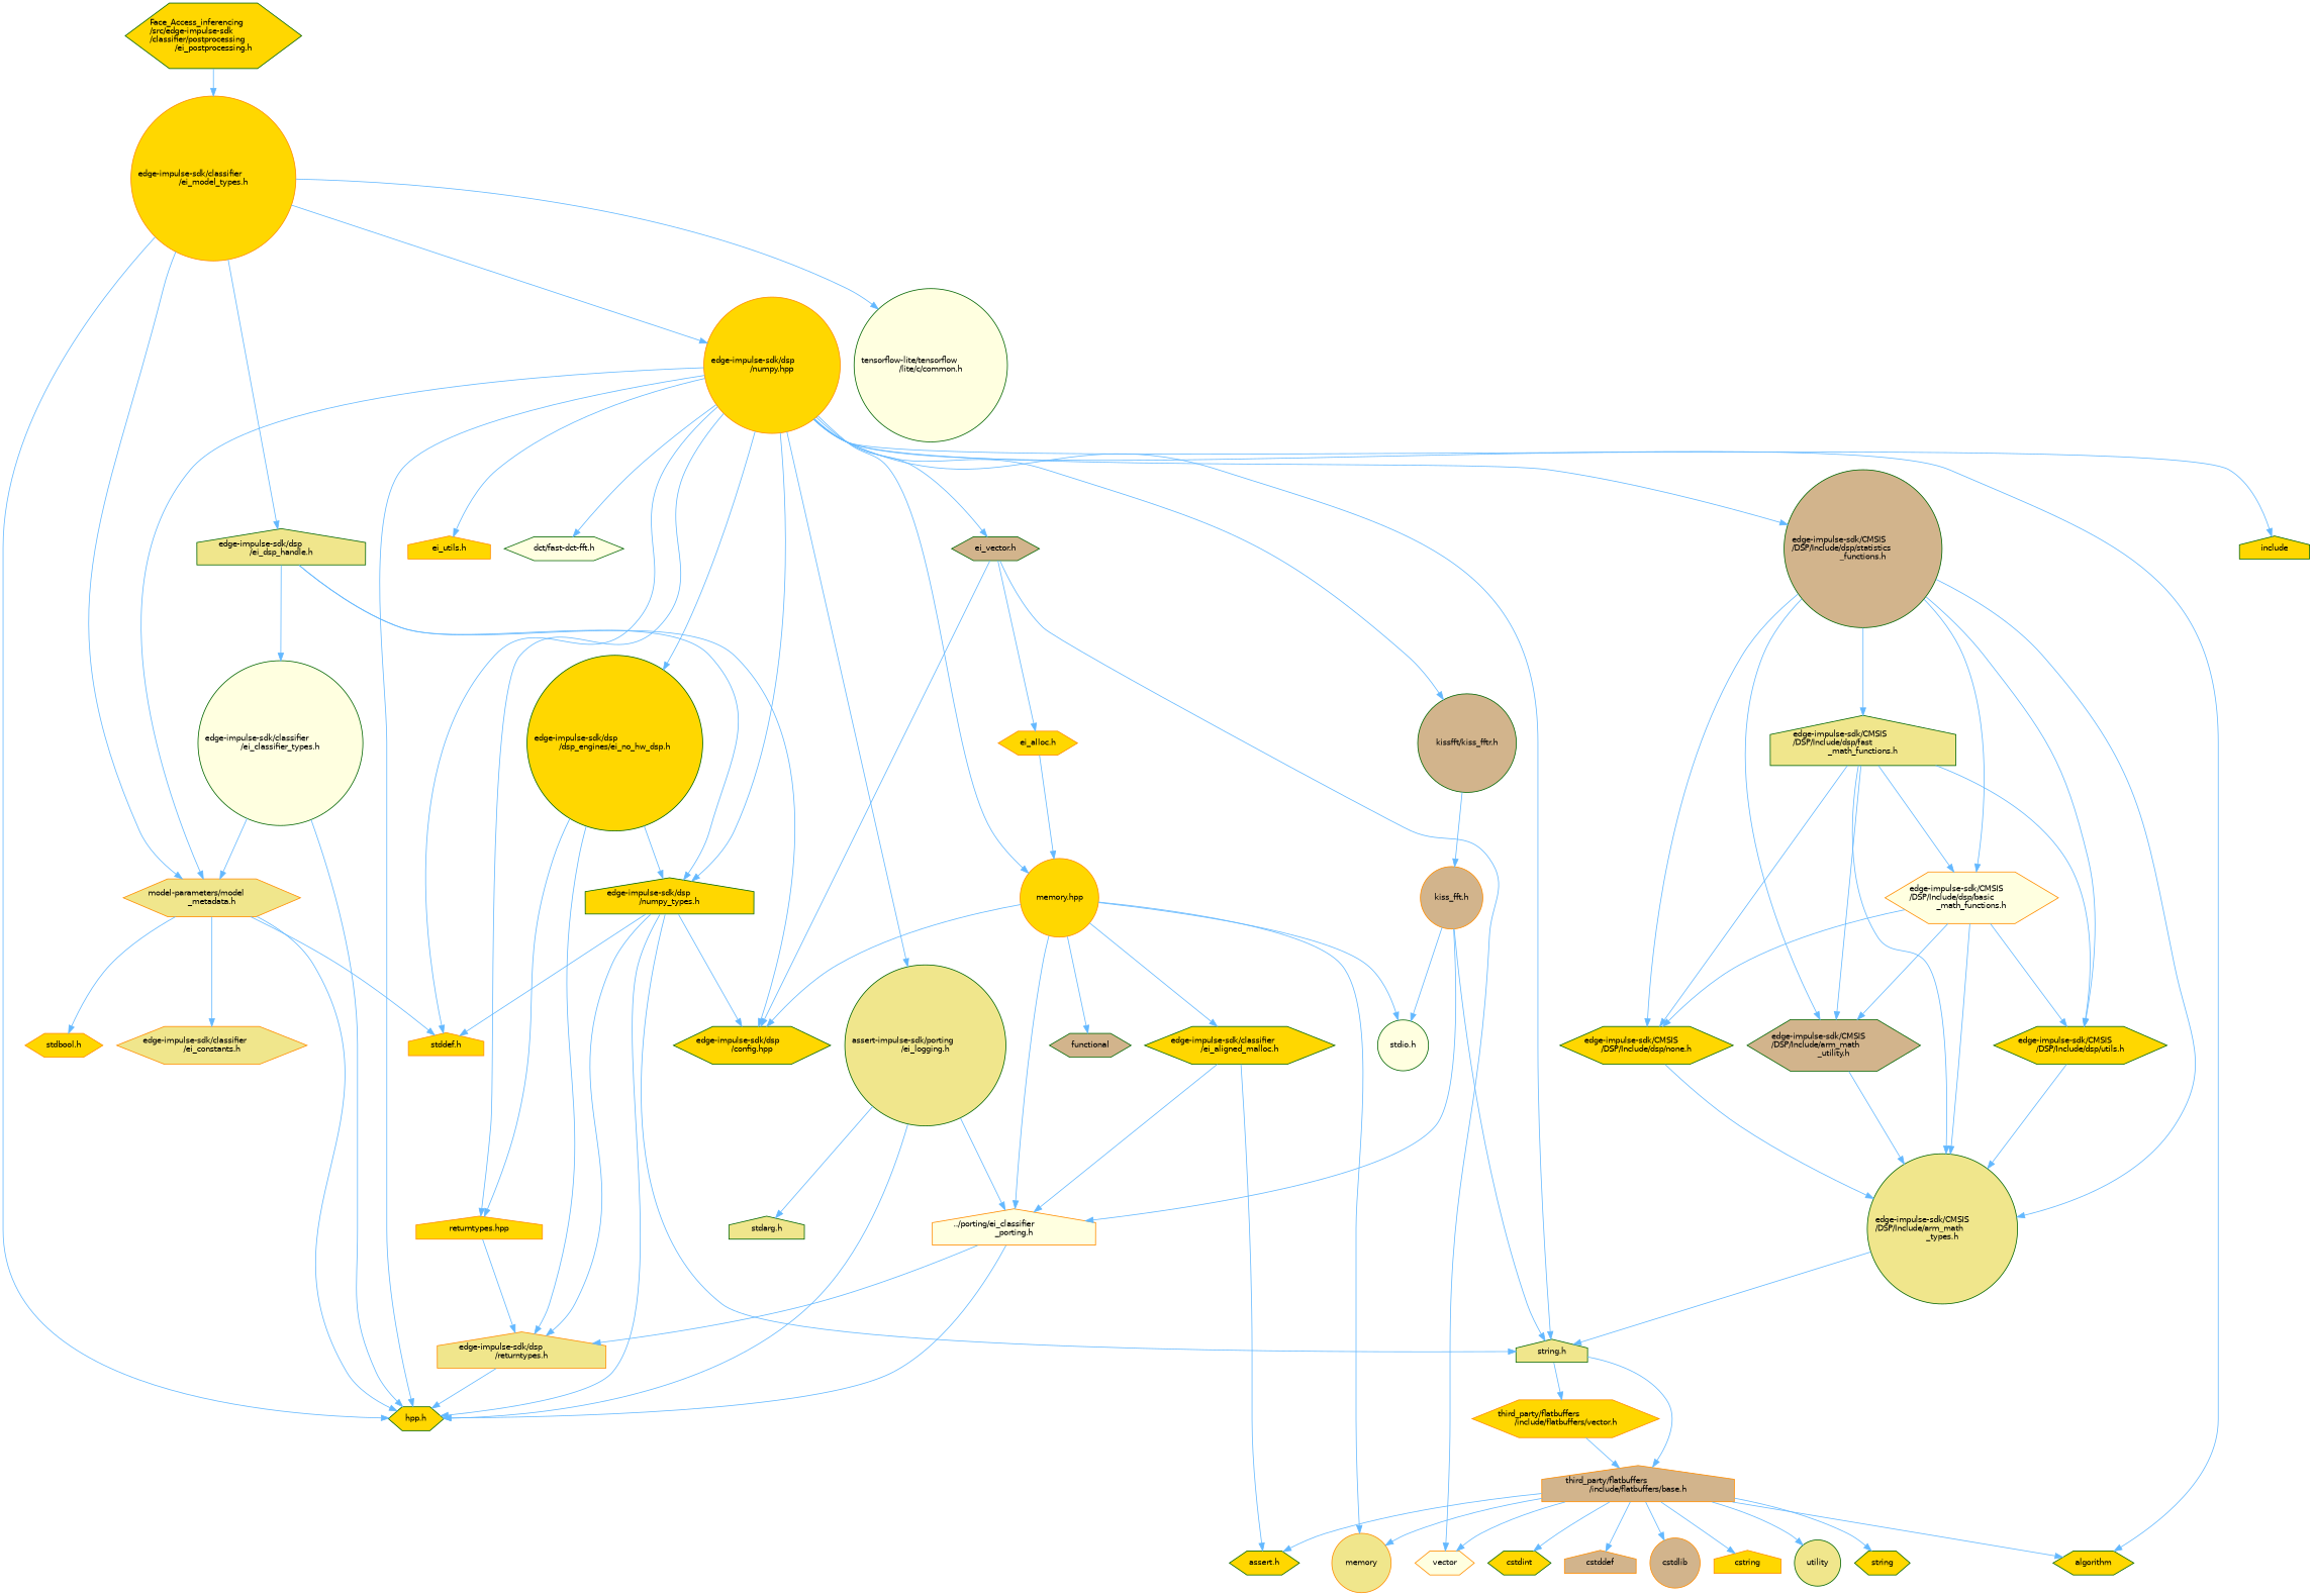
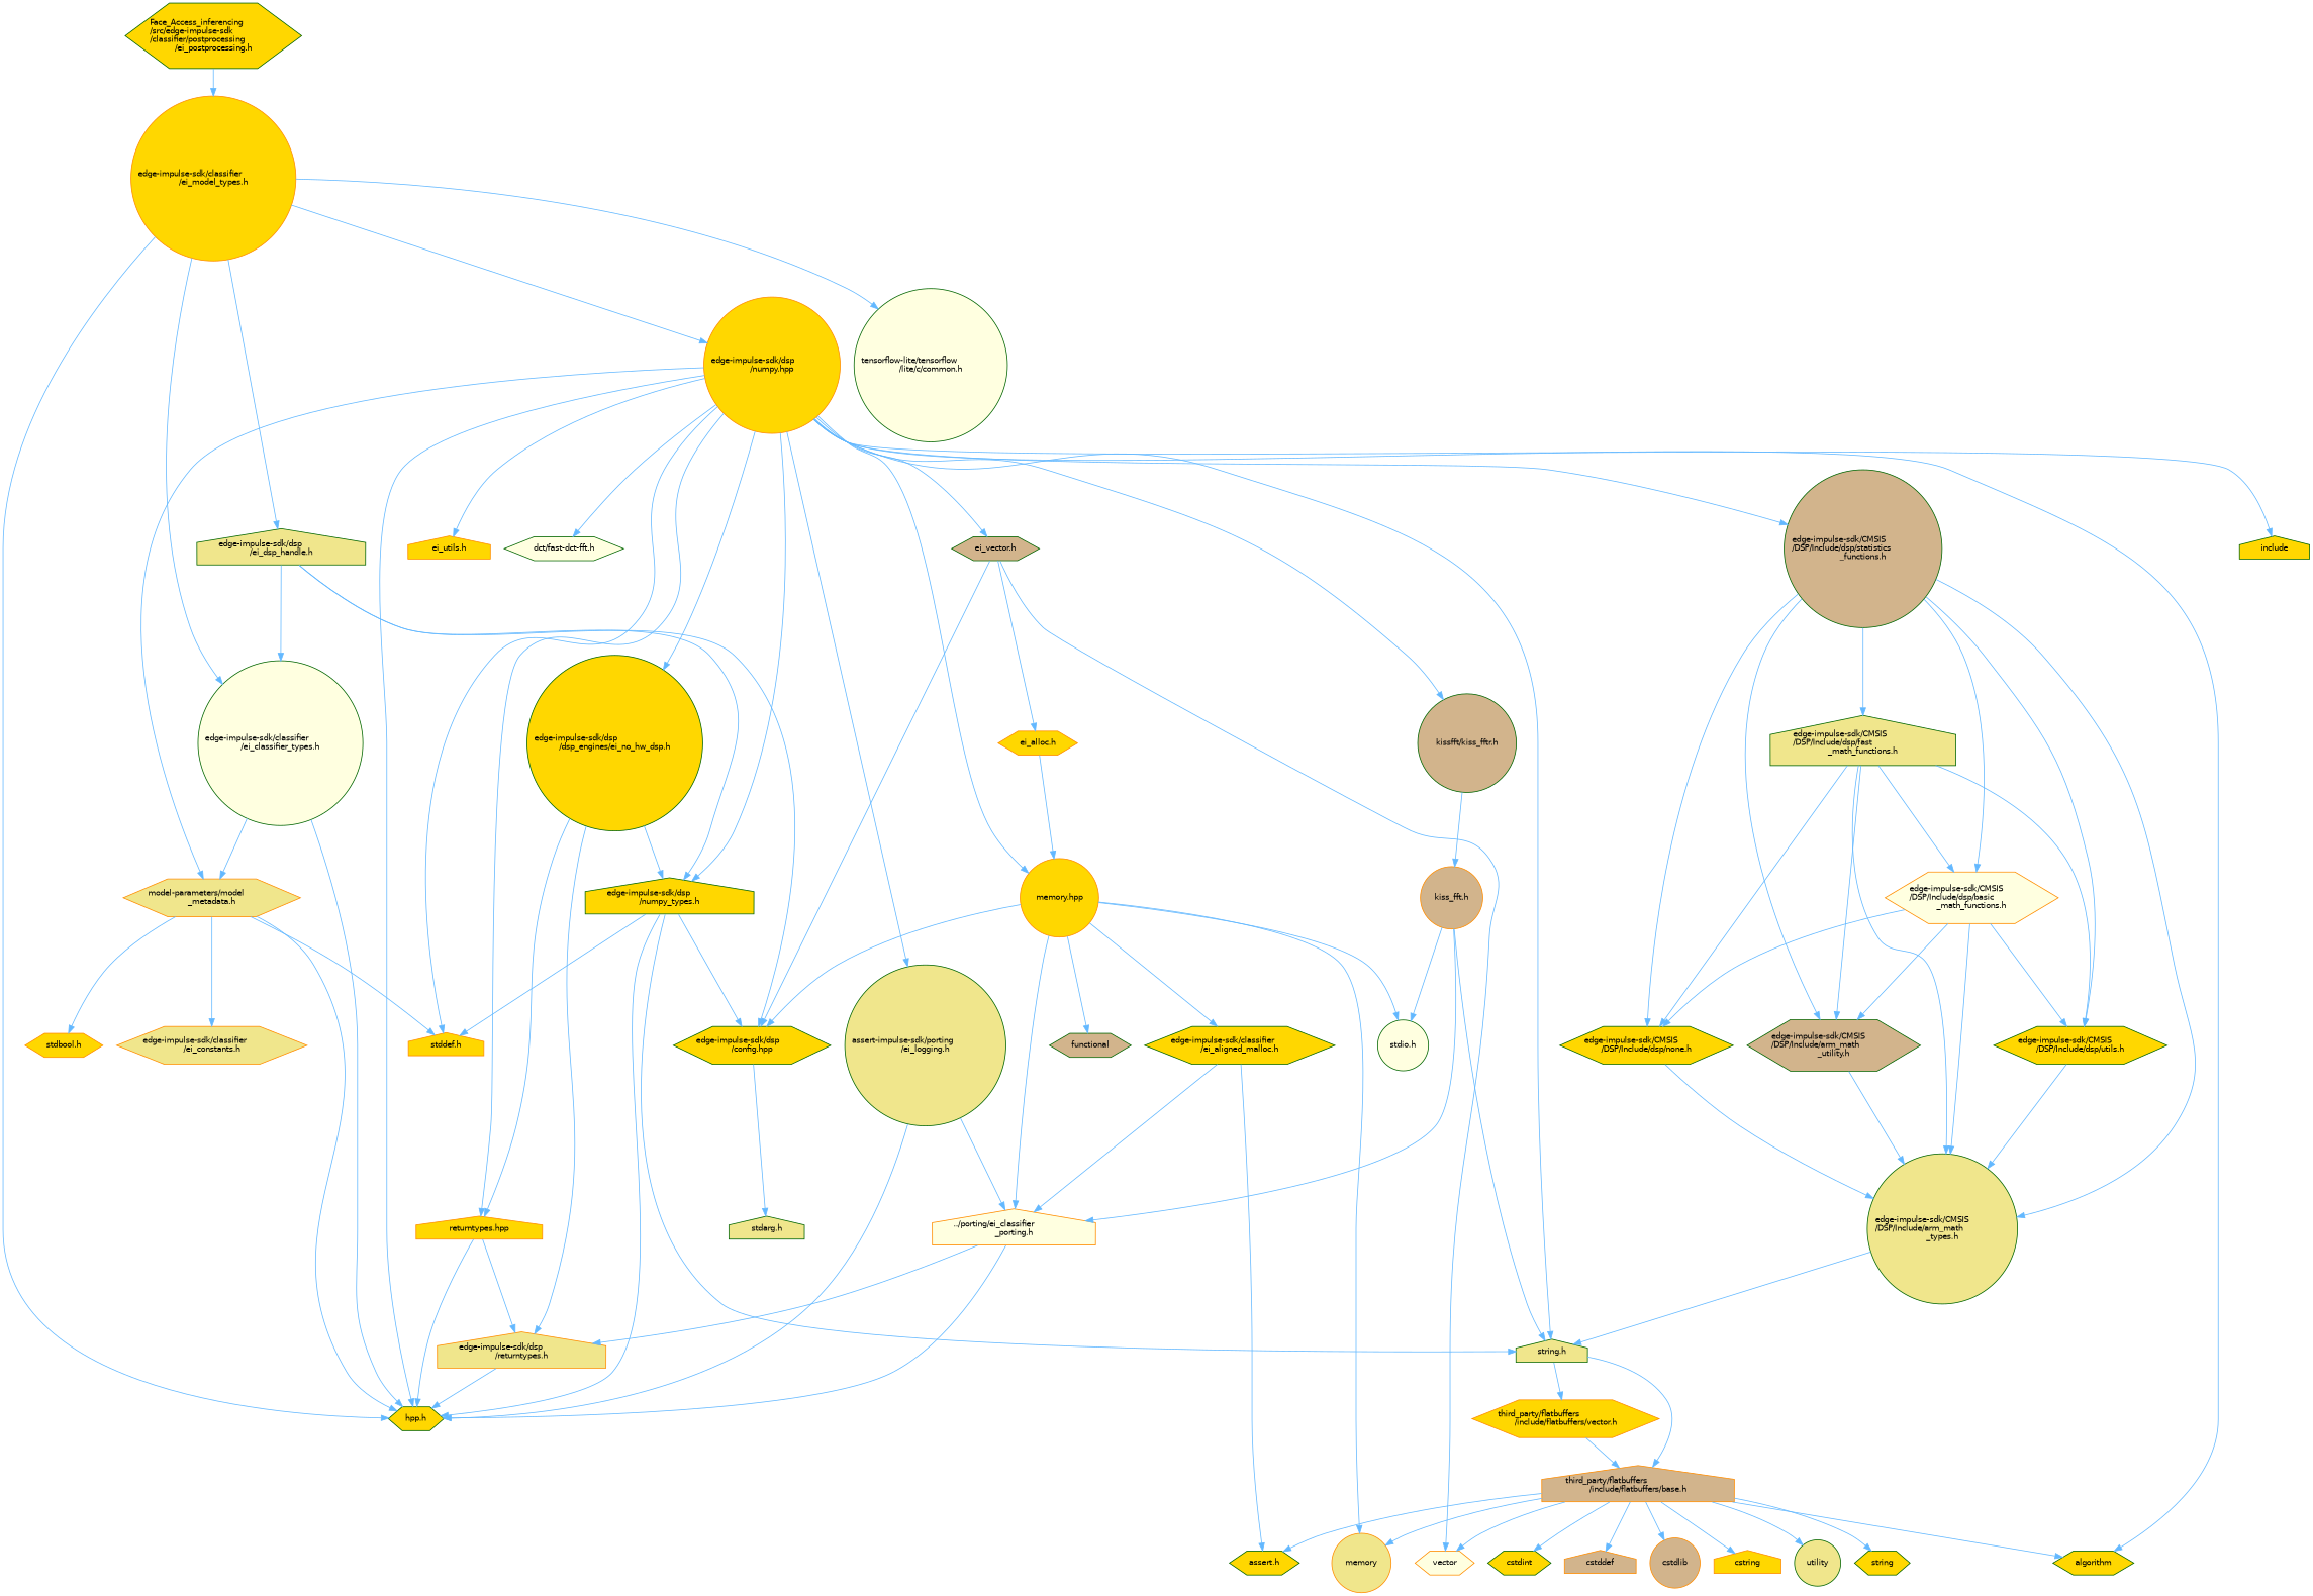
  digraph {
    node [color=darkgreen fillcolor=gold fontname=Helvetica fontsize=10 shape=hexagon style=filled]
    edge [color=steelblue1 fontname=Helvetica fontsize=10 labelfontname=Helvetica labelfontsize=10 style=solid]
    n1 [fontcolor=black height=0.2 label="Face_Access_inferencing\l/src/edge-impulse-sdk\l/classifier/postprocessing\l/ei_postprocessing.h" width=0.4]
    n2 [color=darkorange height=0.2 label="edge-impulse-sdk/classifier\l/ei_model_types.h" shape=circle width=0.4]
    n3 [height=0.2 label="hpp.h" width=0.4]
    n4 [fillcolor=lightyellow height=0.2 label="edge-impulse-sdk/classifier\l/ei_classifier_types.h" shape=circle width=0.4]
    n5 [fillcolor=khaki height=0.2 label="edge-impulse-sdk/dsp\l/ei_dsp_handle.h" shape=house width=0.4]
    n6 [color=darkorange height=0.2 label="edge-impulse-sdk/dsp\l/numpy.hpp" shape=circle width=0.4]
    n7 [fillcolor=lightyellow height=0.2 label="tensorflow-lite/tensorflow\l/lite/c/common.h" shape=circle width=0.4]
    n8 [color=darkorange fillcolor=khaki height=0.2 label="model-parameters/model\l_metadata.h" width=0.4]
    n9 [height=0.2 label="edge-impulse-sdk/dsp\l/config.hpp" width=0.4]
    n10 [height=0.2 label="edge-impulse-sdk/dsp\l/numpy_types.h" shape=house width=0.4]
    n11 [color=darkorange height=0.2 label="stddef.h" shape=house width=0.4]
    n12 [fillcolor=khaki height=0.2 label="string.h" shape=house width=0.4]
    n13 [height=0.2 label=algorithm width=0.4]
    n14 [height=0.2 label=include shape=house width=0.4]
    n15 [fillcolor=tan height=0.2 label="ei_vector.h" width=0.4]
    n16 [color=darkorange height=0.2 label="memory.hpp" shape=circle width=0.4]
    n17 [color=darkorange height=0.2 label="returntypes.hpp" shape=house width=0.4]
    n18 [color=darkorange height=0.2 label="ei_utils.h" shape=house width=0.4]
    n19 [fillcolor=lightyellow height=0.2 label="dct/fast-dct-fft.h" width=0.4]
    n20 [fillcolor=tan height=0.2 label="kissfft/kiss_fftr.h" shape=circle width=0.4]
    n21 [fillcolor=khaki height=0.2 label="assert-impulse-sdk/porting\l/ei_logging.h" shape=circle width=0.4]
    n22 [height=0.2 label="edge-impulse-sdk/dsp\l/dsp_engines/ei_no_hw_dsp.h" shape=circle width=0.4]
    n23 [fillcolor=tan height=0.2 label="edge-impulse-sdk/CMSIS\l/DSP/Include/dsp/statistics\l_functions.h" shape=circle width=0.4]
    n24 [color=darkorange height=0.2 label="stdbool.h" width=0.4]
    n25 [color=darkorange fillcolor=khaki height=0.2 label="edge-impulse-sdk/classifier\l/ei_constants.h" width=0.4]
    n26 [color=darkorange fillcolor=khaki height=0.2 label="edge-impulse-sdk/dsp\l/returntypes.h" shape=house width=0.4]
    n27 [color=darkorange fillcolor=tan height=0.2 label="third_party/flatbuffers\l/include/flatbuffers/base.h" shape=house width=0.4]
    n28 [color=darkorange height=0.2 label="third_party/flatbuffers\l/include/flatbuffers/vector.h" width=0.4]
    n29 [height=0.2 label="assert.h" width=0.4]
    n30 [height=0.2 label=cstdint width=0.4]
    n31 [color=darkorange fillcolor=tan height=0.2 label=cstddef shape=house width=0.4]
    n32 [color=darkorange fillcolor=tan height=0.2 label=cstdlib shape=circle width=0.4]
    n33 [color=darkorange height=0.2 label=cstring shape=house width=0.4]
    n34 [fillcolor=khaki height=0.2 label=utility shape=circle width=0.4]
    n35 [height=0.2 label=string width=0.4]
    n36 [color=darkorange fillcolor=lightyellow height=0.2 label=vector width=0.4]
    n37 [color=darkorange fillcolor=khaki height=0.2 label=memory shape=circle width=0.4]
    n38 [color=darkorange height=0.2 label="ei_alloc.h" width=0.4]
    n39 [fillcolor=tan height=0.2 label=functional width=0.4]
    n40 [fillcolor=lightyellow height=0.2 label="stdio.h" shape=circle width=0.4]
    n41 [color=darkorange fillcolor=lightyellow height=0.2 label="../porting/ei_classifier\l_porting.h" shape=house width=0.4]
    n42 [height=0.2 label="edge-impulse-sdk/classifier\l/ei_aligned_malloc.h" width=0.4]
    n43 [color=darkorange fillcolor=tan height=0.2 label="kiss_fft.h" shape=circle width=0.4]
    n44 [fillcolor=khaki height=0.2 label="stdarg.h" shape=house width=0.4]
    n45 [fillcolor=khaki height=0.2 label="edge-impulse-sdk/CMSIS\l/DSP/Include/arm_math\l_types.h" shape=circle width=0.4]
    n46 [fillcolor=tan height=0.2 label="edge-impulse-sdk/CMSIS\l/DSP/Include/arm_math\l_utility.h" width=0.4]
    n47 [height=0.2 label="edge-impulse-sdk/CMSIS\l/DSP/Include/dsp/none.h" width=0.4]
    n48 [height=0.2 label="edge-impulse-sdk/CMSIS\l/DSP/Include/dsp/utils.h" width=0.4]
    n49 [color=darkorange fillcolor=lightyellow height=0.2 label="edge-impulse-sdk/CMSIS\l/DSP/Include/dsp/basic\l_math_functions.h" width=0.4]
    n50 [fillcolor=khaki height=0.2 label="edge-impulse-sdk/CMSIS\l/DSP/Include/dsp/fast\l_math_functions.h" shape=house width=0.4]
    n1 -> n2
    n2 -> n3
-   n2 -> n8
+   n2 -> n4
    n2 -> n5
    n2 -> n6
    n2 -> n7
    n4 -> n3
    n4 -> n8
    n5 -> n4
    n5 -> n9
    n5 -> n10
    n6 -> n3
    n6 -> n8
    n6 -> n10
    n6 -> n11
    n6 -> n12
    n6 -> n13
    n6 -> n14
    n6 -> n15
    n6 -> n16
    n6 -> n17
    n6 -> n18
    n6 -> n19
    n6 -> n20
    n6 -> n21
    n6 -> n22
    n6 -> n23
    n8 -> n3
    n8 -> n11
    n8 -> n24
    n8 -> n25
    n10 -> n3
    n10 -> n9
    n10 -> n11
    n10 -> n12
-   n10 -> n26
    n12 -> n27
    n12 -> n28
    n15 -> n9
    n15 -> n36
    n15 -> n38
    n16 -> n9
    n16 -> n37
    n16 -> n39
    n16 -> n40
    n16 -> n41
    n16 -> n42
+   n17 -> n3
    n17 -> n26
    n20 -> n43
    n21 -> n3
    n21 -> n41
-   n21 -> n44
+   n9 -> n44
    n22 -> n10
    n22 -> n17
    n22 -> n26
    n23 -> n45
    n23 -> n46
    n23 -> n47
    n23 -> n48
    n23 -> n49
    n23 -> n50
    n26 -> n3
    n27 -> n13
    n27 -> n29
    n27 -> n30
    n27 -> n31
    n27 -> n32
    n27 -> n33
    n27 -> n34
    n27 -> n35
    n27 -> n36
    n27 -> n37
    n28 -> n27
    n38 -> n16
    n41 -> n3
    n41 -> n26
    n42 -> n29
    n42 -> n41
    n43 -> n12
    n43 -> n40
    n43 -> n41
    n45 -> n12
    n46 -> n45
    n47 -> n45
    n48 -> n45
    n49 -> n45
    n49 -> n46
    n49 -> n47
    n49 -> n48
    n50 -> n45
    n50 -> n46
    n50 -> n47
    n50 -> n48
    n50 -> n49
  }
